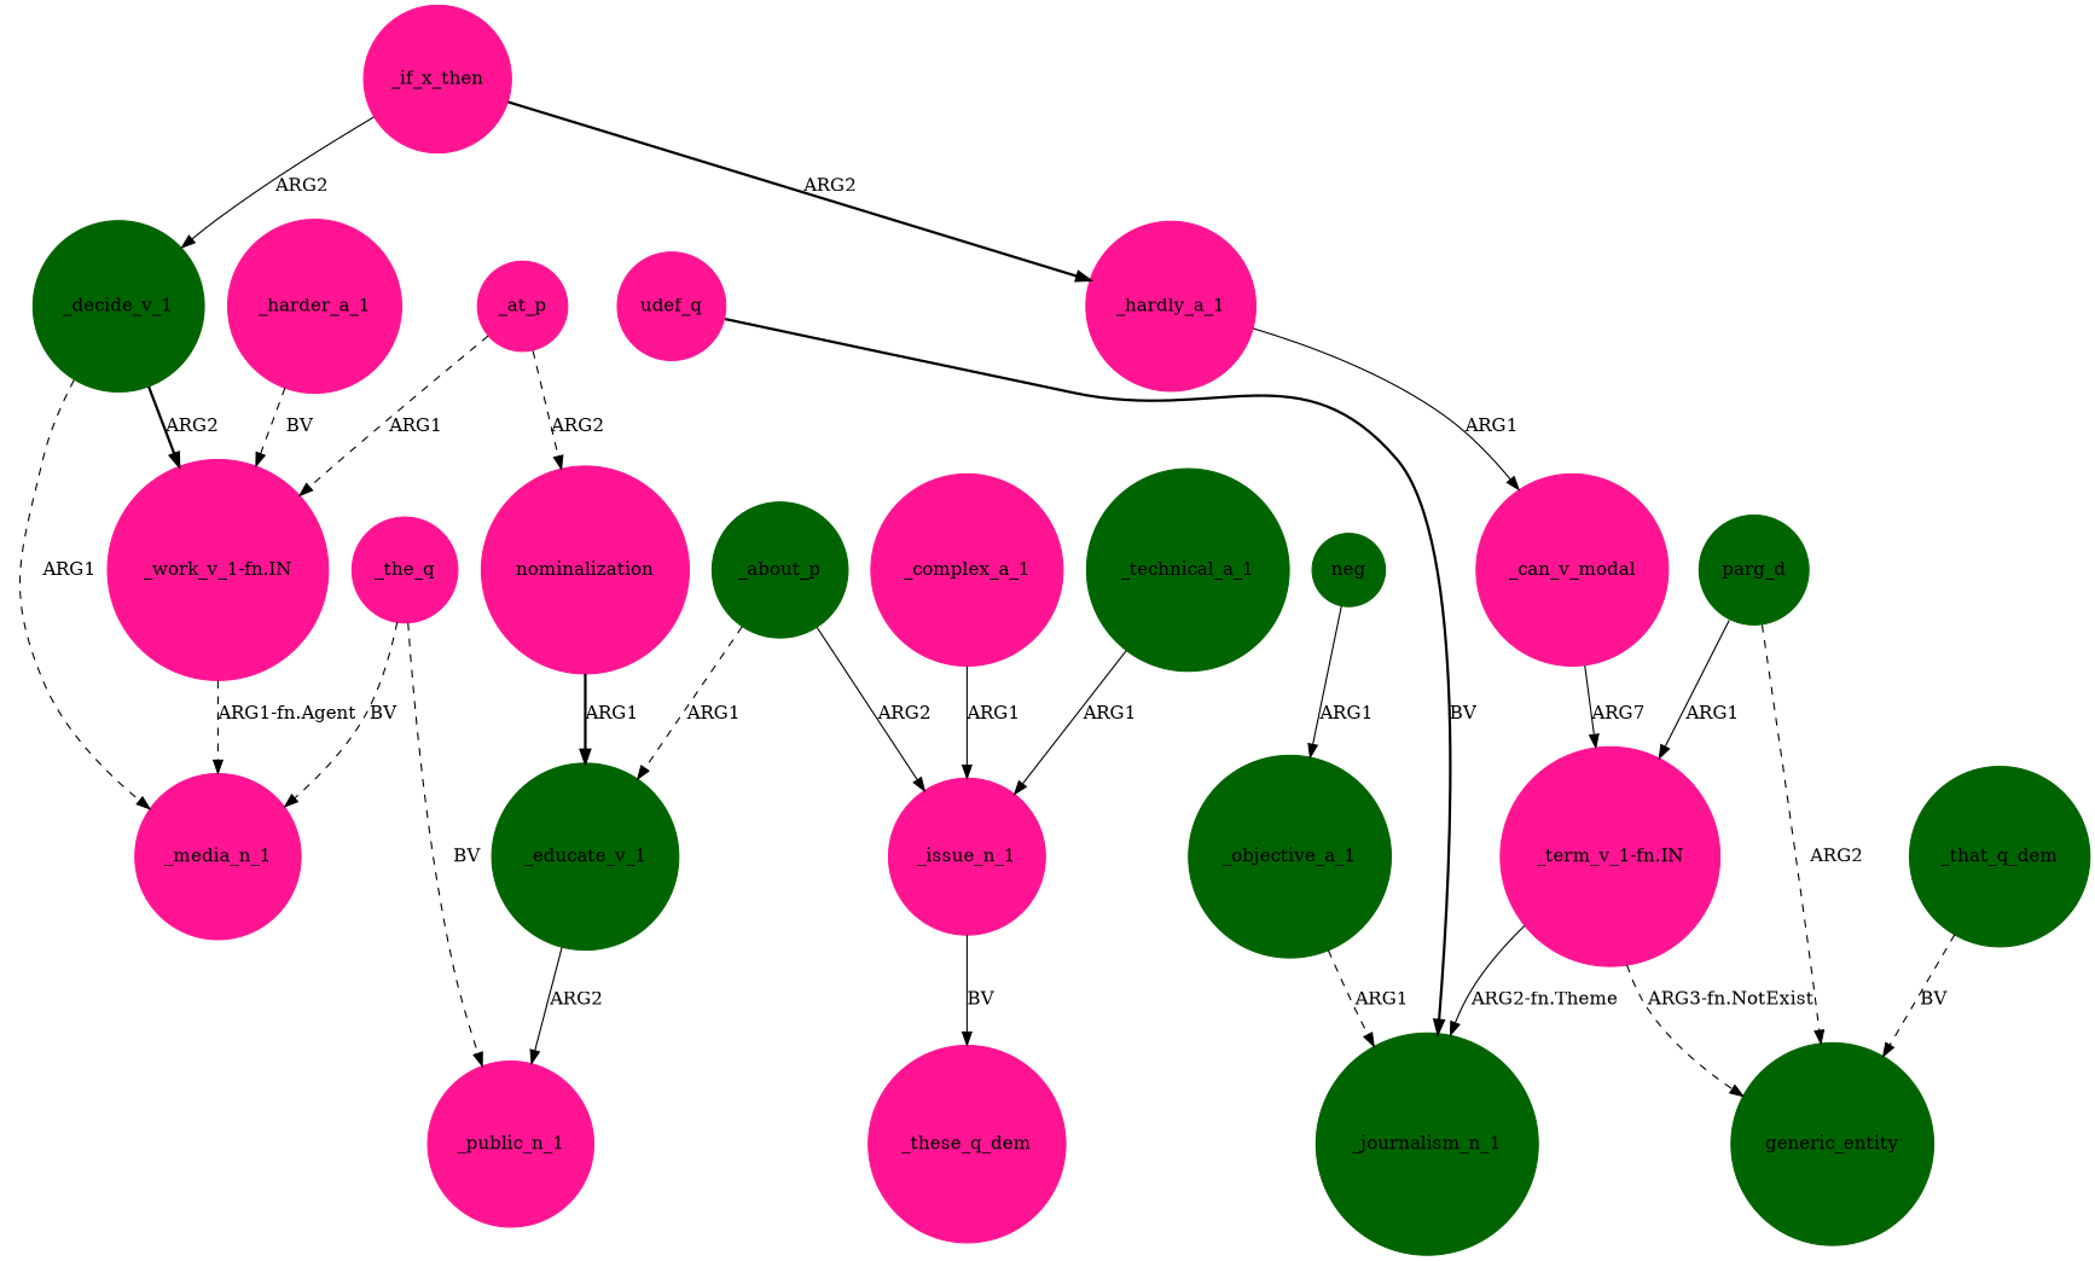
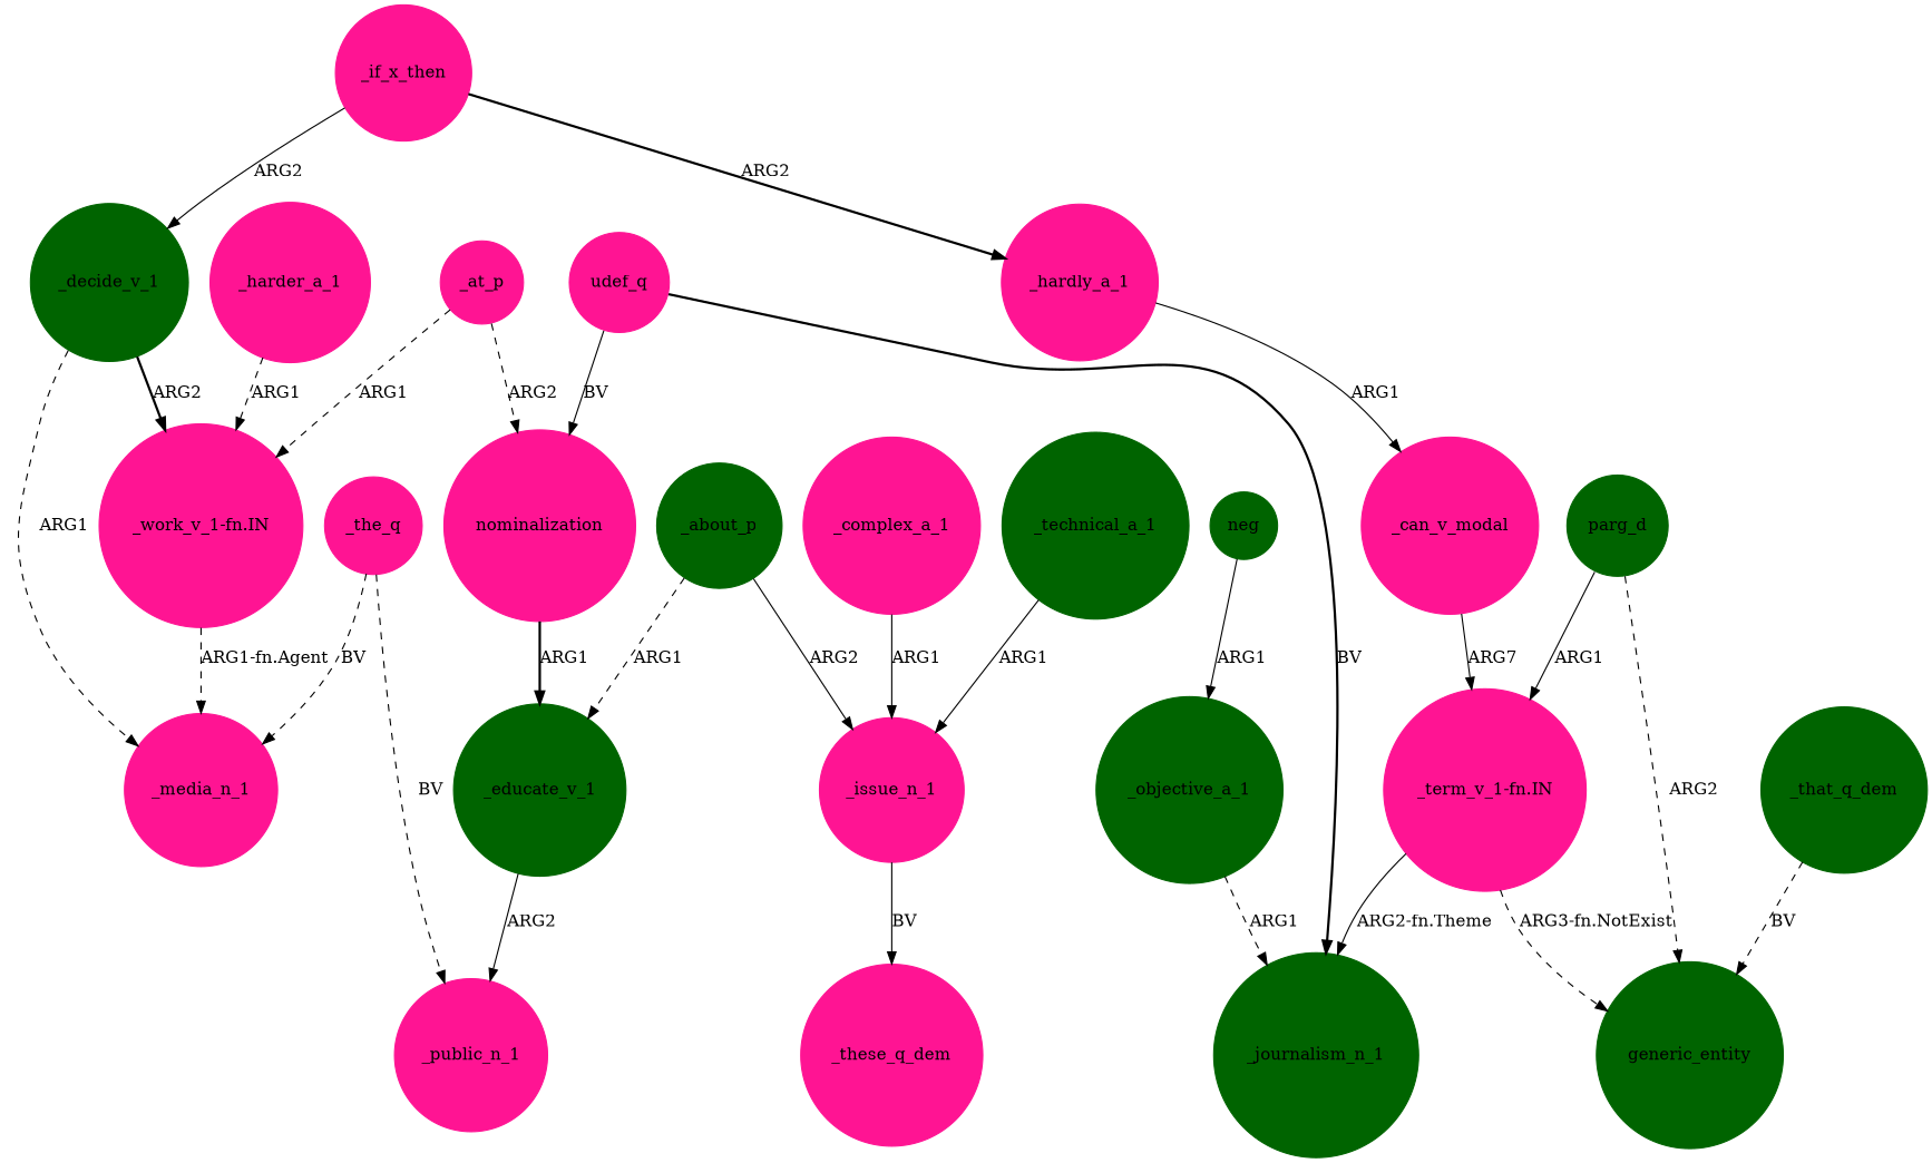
  digraph {
    node [color=deeppink shape=circle style=filled]
    edge [style=dashed]
    _decide_v_1 [color=darkgreen]
    "_work_v_1-fn.IN"
    _media_n_1
    _about_p [color=darkgreen]
    _issue_n_1
    _educate_v_1 [color=darkgreen]
    _these_q_dem
    _public_n_1
    neg [color=darkgreen]
    _objective_a_1 [color=darkgreen]
    _journalism_n_1 [color=darkgreen]
    "_term_v_1-fn.IN"
    generic_entity [color=darkgreen]
    _that_q_dem [color=darkgreen]
    parg_d [color=darkgreen]
    nominalization
    _at_p
    _can_v_modal
    _technical_a_1 [color=darkgreen]
    _hardly_a_1
    _the_q
    udef_q
    _if_x_then
    _harder_a_1
    _complex_a_1
    _decide_v_1 -> "_work_v_1-fn.IN" [label=ARG2 style=bold]
    _decide_v_1 -> _media_n_1 [label=ARG1]
    "_work_v_1-fn.IN" -> _media_n_1 [label="ARG1-fn.Agent"]
    _about_p -> _issue_n_1 [label=ARG2 style=solid]
    _about_p -> _educate_v_1 [label=ARG1]
    _issue_n_1 -> _these_q_dem [label=BV style=solid]
    _educate_v_1 -> _public_n_1 [label=ARG2 style=solid]
    neg -> _objective_a_1 [label=ARG1 style=solid]
    _objective_a_1 -> _journalism_n_1 [label=ARG1]
    "_term_v_1-fn.IN" -> _journalism_n_1 [label="ARG2-fn.Theme" style=solid]
    "_term_v_1-fn.IN" -> generic_entity [label="ARG3-fn.NotExist"]
    _that_q_dem -> generic_entity [label=BV]
    parg_d -> "_term_v_1-fn.IN" [label=ARG1 style=solid]
    parg_d -> generic_entity [label=ARG2]
    nominalization -> _educate_v_1 [label=ARG1 style=bold]
    _at_p -> "_work_v_1-fn.IN" [label=ARG1]
    _at_p -> nominalization [label=ARG2]
    _can_v_modal -> "_term_v_1-fn.IN" [label=ARG7 style=solid]
    _technical_a_1 -> _issue_n_1 [label=ARG1 style=solid]
    _hardly_a_1 -> _can_v_modal [label=ARG1 style=solid]
    _the_q -> _media_n_1 [label=BV]
    _the_q -> _public_n_1 [label=BV]
    udef_q -> _journalism_n_1 [label=BV style=bold]
+   udef_q -> nominalization [label=BV style=solid]
    _if_x_then -> _decide_v_1 [label=ARG2 style=solid]
    _if_x_then -> _hardly_a_1 [label=ARG2 style=bold]
-   _harder_a_1 -> "_work_v_1-fn.IN" [label=BV]
+   _harder_a_1 -> "_work_v_1-fn.IN" [label=ARG1]
    _complex_a_1 -> _issue_n_1 [label=ARG1 style=solid]
  }
